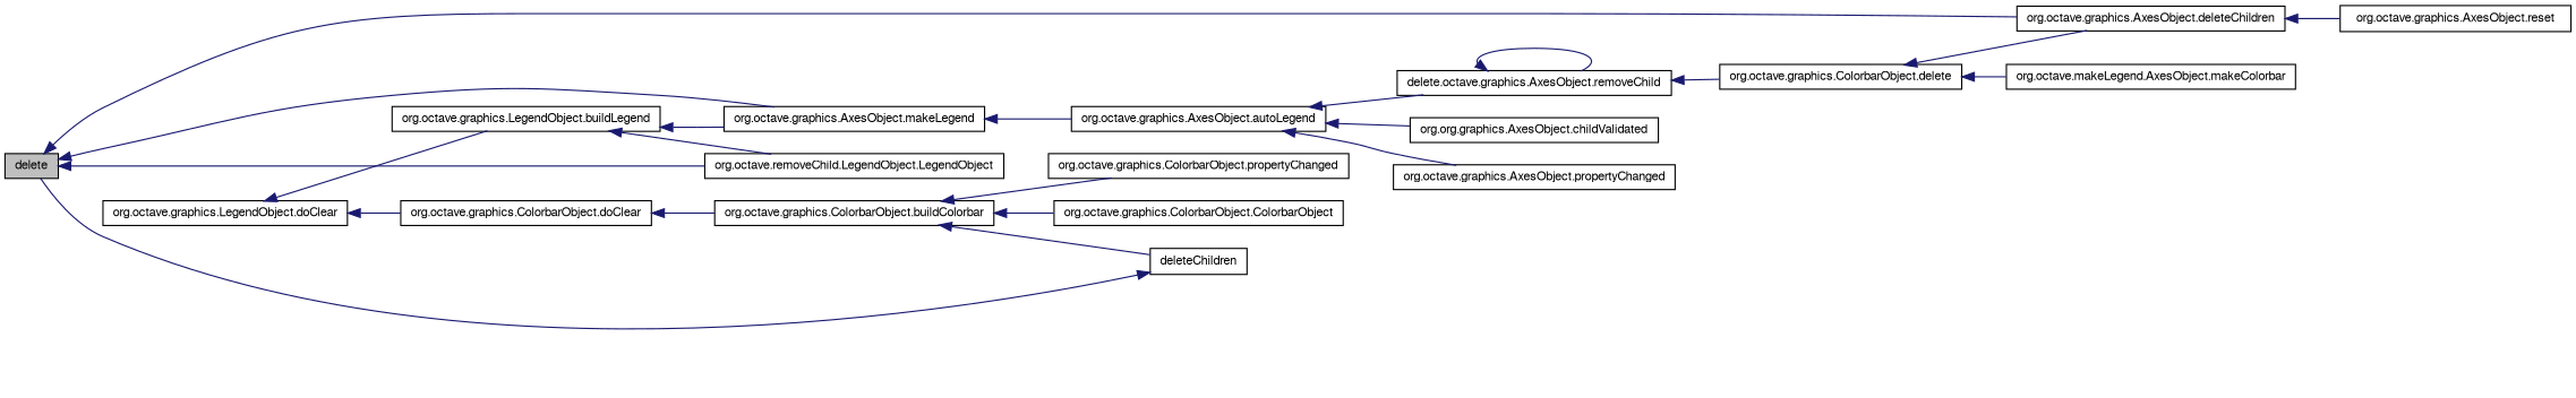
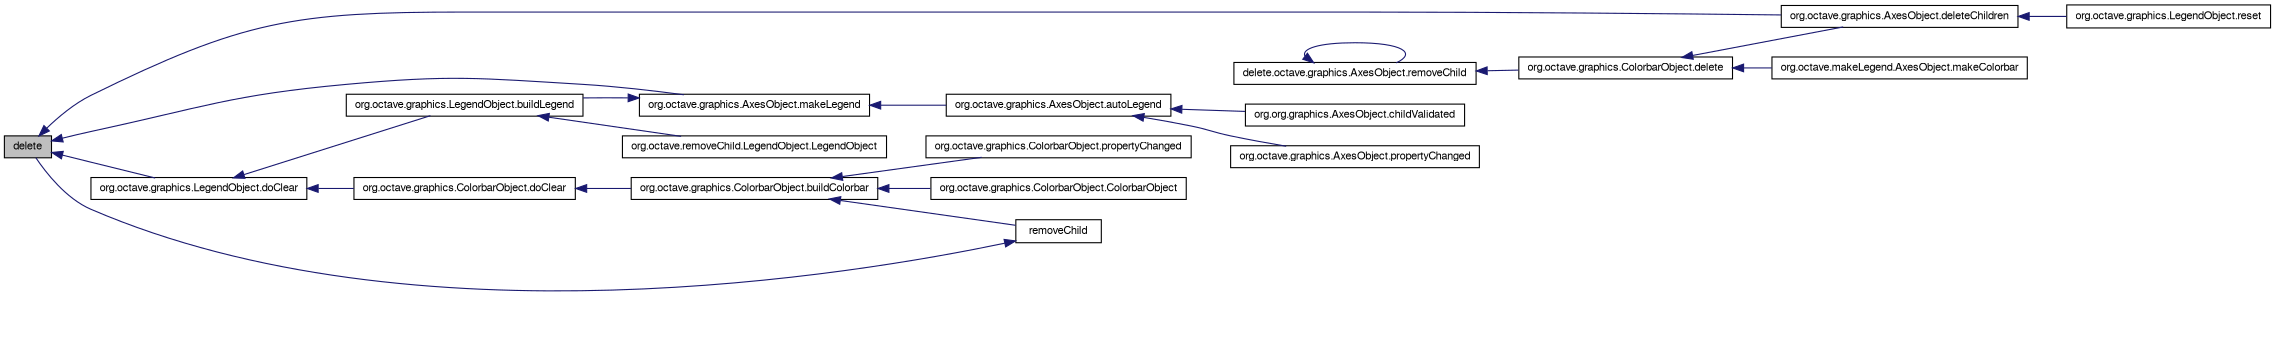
  digraph {
    rankdir=LR
    node [color=black fillcolor=white fontname=FreeSans fontsize=10 shape=record style=filled]
    edge [color=midnightblue dir=back fontname=FreeSans fontsize=10 labelfontname=FreeSans labelfontsize=10 style=solid]
    n1 [fillcolor=grey75 fontcolor=black height=0.2 label=delete width=0.4]
    n2 [height=0.2 label="org.octave.graphics.AxesObject.deleteChildren" width=0.4]
    n3 [height=0.2 label="org.octave.graphics.LegendObject.doClear" width=0.4]
    n4 [height=0.2 label="org.octave.graphics.AxesObject.makeLegend" width=0.4]
-   n5 [height=0.2 label=deleteChildren width=0.4]
-   n6 [height=0.2 label="org.octave.graphics.AxesObject.reset" width=0.4]
+   n5 [height=0.2 label=removeChild width=0.4]
+   n6 [height=0.2 label="org.octave.graphics.LegendObject.reset" width=0.4]
    n7 [height=0.2 label="org.octave.graphics.ColorbarObject.doClear" width=0.4]
    n8 [height=0.2 label="org.octave.graphics.ColorbarObject.buildColorbar" width=0.4]
    n9 [height=0.2 label="org.octave.graphics.LegendObject.buildLegend" width=0.4]
    n10 [height=0.2 label="org.octave.graphics.AxesObject.autoLegend" width=0.4]
    n11 [height=0.2 label="org.octave.graphics.ColorbarObject.ColorbarObject" width=0.4]
    n12 [height=0.2 label="org.octave.graphics.ColorbarObject.propertyChanged" width=0.4]
    n13 [height=0.2 label="org.octave.removeChild.LegendObject.LegendObject" width=0.4]
    n14 [height=0.2 label="org.org.graphics.AxesObject.childValidated" width=0.4]
    n15 [height=0.2 label="org.octave.graphics.AxesObject.propertyChanged" width=0.4]
    n16 [height=0.2 label="delete.octave.graphics.AxesObject.removeChild" width=0.4]
    n17 [height=0.2 label="org.octave.graphics.ColorbarObject.delete" width=0.4]
    n18 [height=0.2 label="org.octave.makeLegend.AxesObject.makeColorbar" width=0.4]
    n1 -> n2
-   n1 -> n13
+   n1 -> n3
    n1 -> n4
    n2 -> n6
    n3 -> n7
    n3 -> n9
    n4 -> n10
    n5 -> n1
    n7 -> n8
    n8 -> n5
    n8 -> n11
    n8 -> n12
-   n9 -> n4
+   n4 -> n9
    n9 -> n13
    n10 -> n14
    n10 -> n15
-   n10 -> n16
    n16 -> n16
    n16 -> n17
    n17 -> n2
    n17 -> n18
  }
